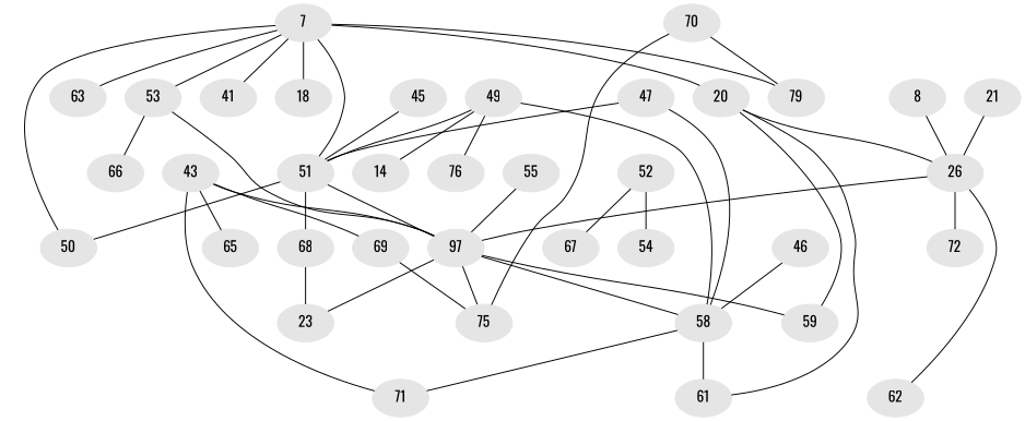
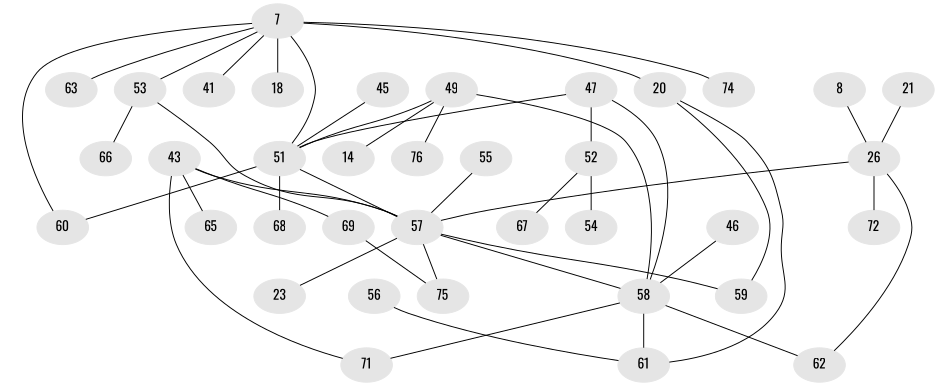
  graph {
    fontname=Oswald
    node [color=gray90 fontname=Oswald style=filled]
    edge [fontname=Oswald]
    7 [super="+4"]
    18
    20 [super="+19"]
    41
    51 [super="+33+50"]
    53 [super="+44+30"]
-   60 [label=50]
+   60
    63
-   74 [super="+29" label=79]
+   74 [super="+29"]
    26 [super="+2+24"]
    59
    61 [super="+23+28"]
-   57 [super="+22+35+36+40+1" label=97]
+   57 [super="+22+35+36+40+1"]
    68
    66
    62
    72
    8
    21
    58 [super="+34+48"]
    n21 [label=23]
    75
    43 [super="+16"]
    65
    69
    71
    45
    46
    47 [super="+38"]
    52
    54
    67
    49 [super="+25"]
    n34 [label=14]
    76
    55
-   70
+   56
    7 -- 18
    7 -- 20 [weight=2]
    7 -- 41
    7 -- 51
    7 -- 53
    7 -- 60
    7 -- 63
    7 -- 74
-   20 -- 26
    20 -- 59
    20 -- 61
    51 -- 60
    51 -- 57 [weight=2]
    51 -- 68
    53 -- 57
    53 -- 66
    26 -- 57 [weight=4]
    26 -- 62
    26 -- 72
    57 -- 59
    57 -- 58 [weight=3]
    57 -- n21
    57 -- 75
-   68 -- n21
    8 -- 26
    21 -- 26
    58 -- 61
+   58 -- 62
    58 -- 71
    43 -- 57
    43 -- 65
    43 -- 69
    43 -- 71
    69 -- 75
    45 -- 51
    46 -- 58
    47 -- 51
    47 -- 58 [weight=2]
+   47 -- 52
    52 -- 54
    52 -- 67
    49 -- 51
    49 -- 58
    49 -- n34
    49 -- 76
    55 -- 57
-   70 -- 74
-   70 -- 75
+   56 -- 61
  }
